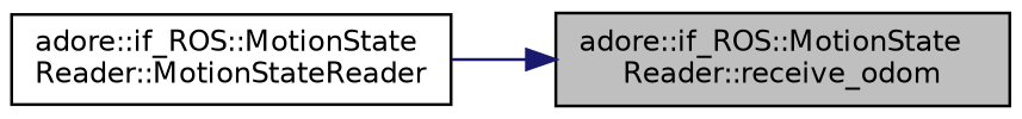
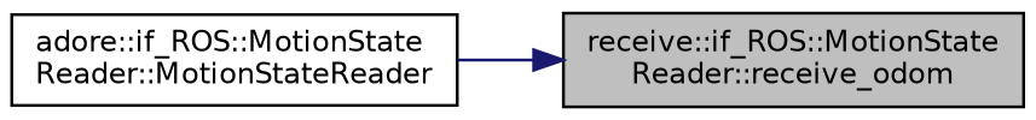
  digraph {
    rankdir=RL
    node [color=black fontname=Helvetica fontsize=10 shape=record style=filled]
-   n1 [fillcolor=grey75 fontcolor=black height=0.2 label="adore::if_ROS::MotionState\lReader::receive_odom" width=0.4]
+   n1 [fillcolor=grey75 fontcolor=black height=0.2 label="receive::if_ROS::MotionState\lReader::receive_odom" width=0.4]
    n2 [fillcolor=white height=0.2 label="adore::if_ROS::MotionState\lReader::MotionStateReader" width=0.4]
    n1 -> n2 [color=midnightblue dir=back fontname=Helvetica fontsize=10 labelfontname=Helvetica labelfontsize=10 style=solid]
  }
